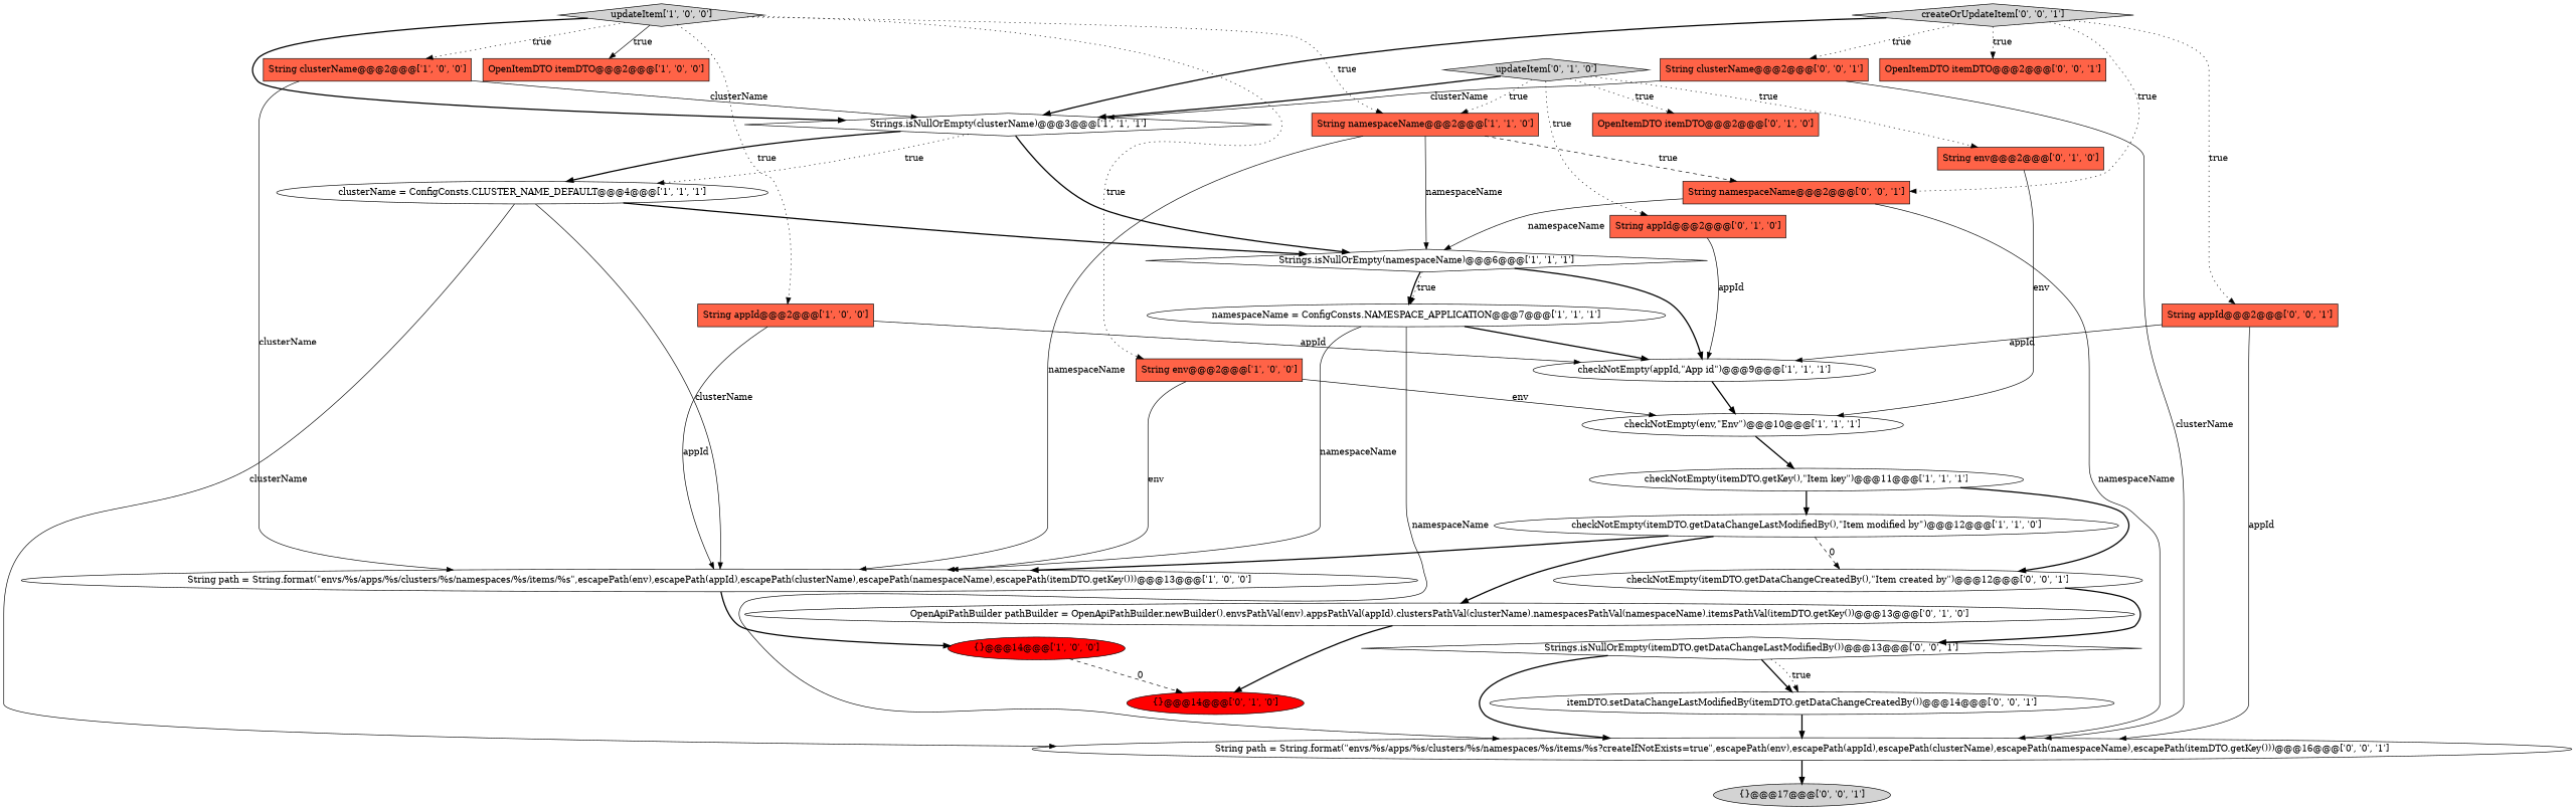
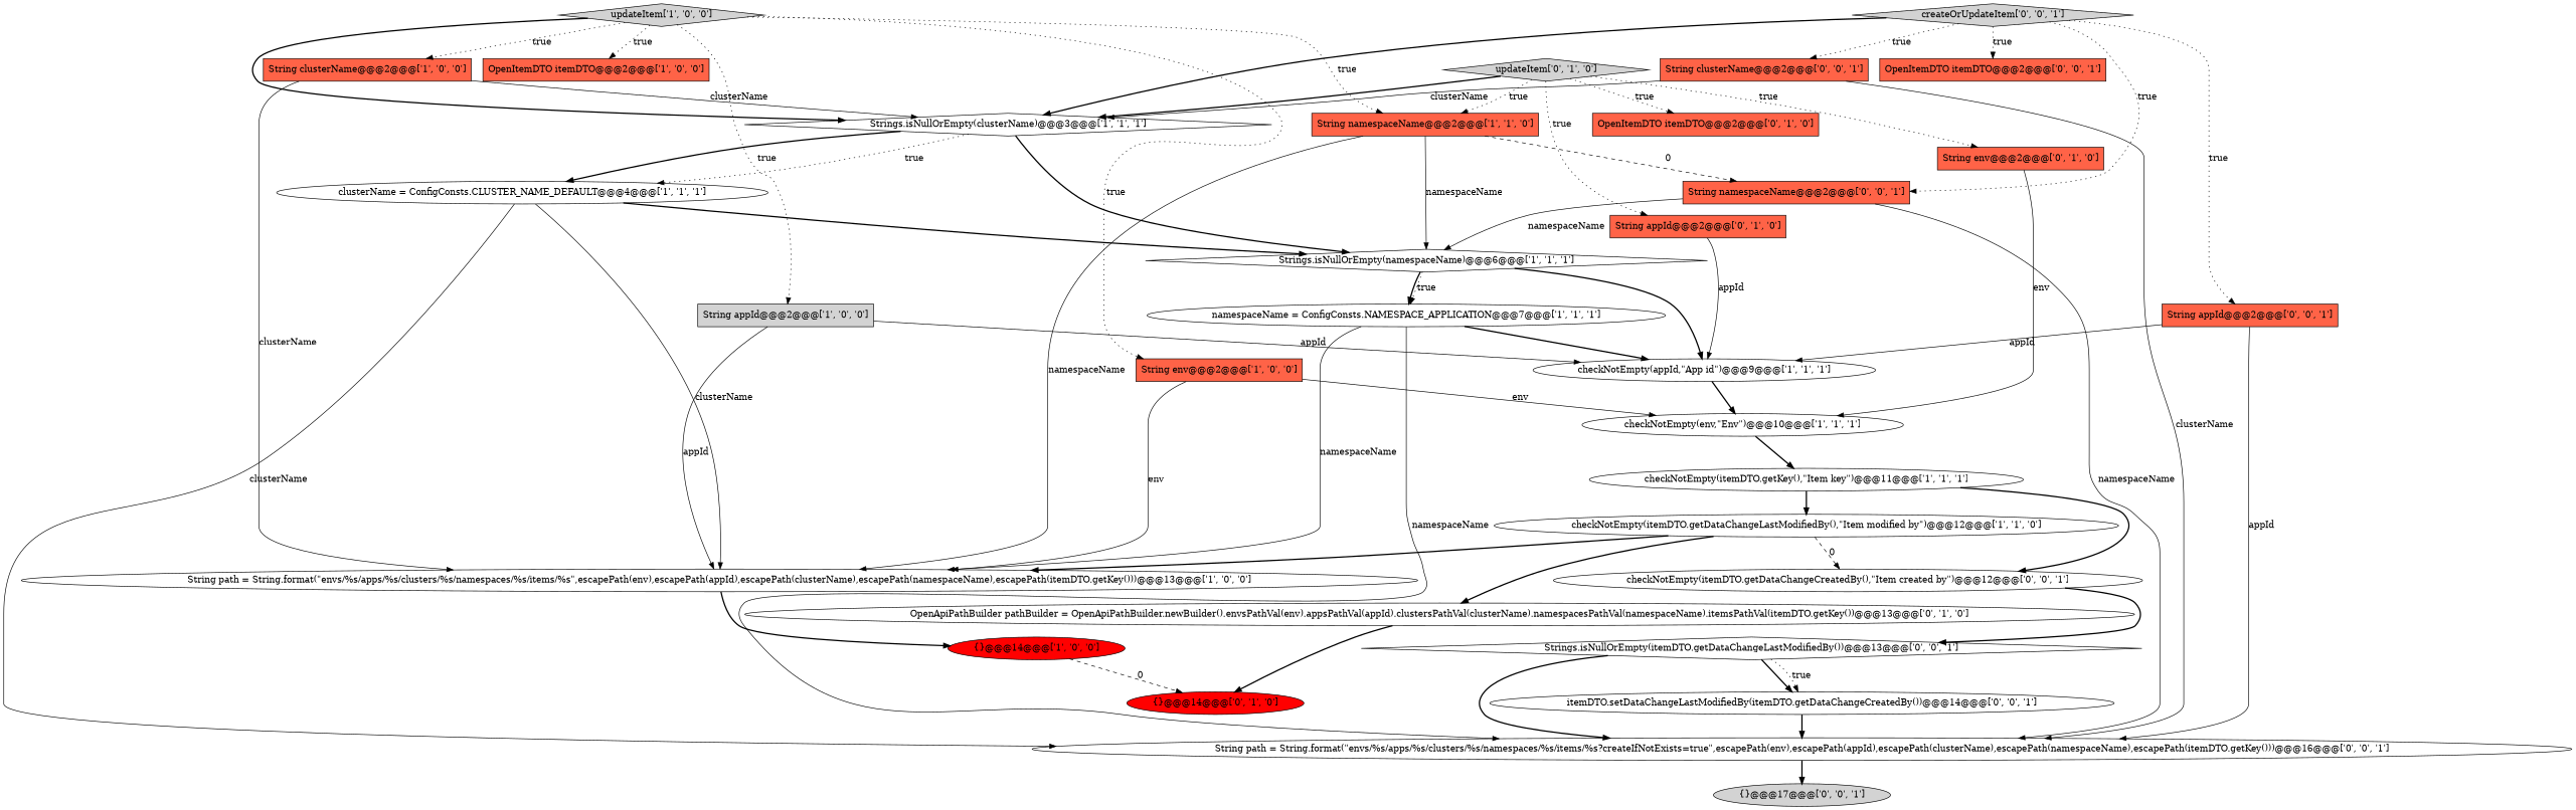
  digraph {
    node [fillcolor=white shape=ellipse style=filled]
    edge [style=bold]
    n1 [label="OpenApiPathBuilder pathBuilder = OpenApiPathBuilder.newBuilder().envsPathVal(env).appsPathVal(appId).clustersPathVal(clusterName).namespacesPathVal(namespaceName).itemsPathVal(itemDTO.getKey())@@@13@@@['0', '1', '0']"]
    n2 [fillcolor=red label="{}@@@14@@@['0', '1', '0']"]
    n3 [label="checkNotEmpty(itemDTO.getDataChangeCreatedBy(),\"Item created by\")@@@12@@@['0', '0', '1']"]
    n4 [label="Strings.isNullOrEmpty(itemDTO.getDataChangeLastModifiedBy())@@@13@@@['0', '0', '1']" shape=diamond]
    n5 [label="String path = String.format(\"envs/%s/apps/%s/clusters/%s/namespaces/%s/items/%s?createIfNotExists=true\",escapePath(env),escapePath(appId),escapePath(clusterName),escapePath(namespaceName),escapePath(itemDTO.getKey()))@@@16@@@['0', '0', '1']"]
    n6 [label="itemDTO.setDataChangeLastModifiedBy(itemDTO.getDataChangeCreatedBy())@@@14@@@['0', '0', '1']"]
    n7 [label="Strings.isNullOrEmpty(namespaceName)@@@6@@@['1', '1', '1']" shape=diamond]
    n8 [label="checkNotEmpty(appId,\"App id\")@@@9@@@['1', '1', '1']"]
    n9 [label="namespaceName = ConfigConsts.NAMESPACE_APPLICATION@@@7@@@['1', '1', '1']"]
    n10 [label="checkNotEmpty(env,\"Env\")@@@10@@@['1', '1', '1']"]
    n11 [label="String path = String.format(\"envs/%s/apps/%s/clusters/%s/namespaces/%s/items/%s\",escapePath(env),escapePath(appId),escapePath(clusterName),escapePath(namespaceName),escapePath(itemDTO.getKey()))@@@13@@@['1', '0', '0']"]
    n12 [fillcolor=lightgray label="updateItem['1', '0', '0']" shape=diamond]
    n13 [label="Strings.isNullOrEmpty(clusterName)@@@3@@@['1', '1', '1']" shape=diamond]
    n14 [fillcolor=tomato label="String namespaceName@@@2@@@['1', '1', '0']" shape=box]
    n15 [fillcolor=tomato label="String env@@@2@@@['1', '0', '0']" shape=box]
    n16 [fillcolor=tomato label="OpenItemDTO itemDTO@@@2@@@['1', '0', '0']" shape=box]
    n17 [fillcolor=tomato label="String clusterName@@@2@@@['1', '0', '0']" shape=box]
-   n18 [fillcolor=tomato label="String appId@@@2@@@['1', '0', '0']" shape=box]
+   n18 [fillcolor=lightgray label="String appId@@@2@@@['1', '0', '0']" shape=box]
    n19 [label="clusterName = ConfigConsts.CLUSTER_NAME_DEFAULT@@@4@@@['1', '1', '1']"]
    n20 [fillcolor=tomato label="String namespaceName@@@2@@@['0', '0', '1']" shape=box]
    n21 [fillcolor=lightgray label="{}@@@17@@@['0', '0', '1']"]
    n22 [label="checkNotEmpty(itemDTO.getKey(),\"Item key\")@@@11@@@['1', '1', '1']"]
    n23 [label="checkNotEmpty(itemDTO.getDataChangeLastModifiedBy(),\"Item modified by\")@@@12@@@['1', '1', '0']"]
    n24 [fillcolor=red label="{}@@@14@@@['1', '0', '0']"]
    n25 [fillcolor=tomato label="String env@@@2@@@['0', '1', '0']" shape=box]
    n26 [fillcolor=tomato label="String appId@@@2@@@['0', '1', '0']" shape=box]
    n27 [fillcolor=lightgray label="updateItem['0', '1', '0']" shape=diamond]
    n28 [fillcolor=tomato label="OpenItemDTO itemDTO@@@2@@@['0', '1', '0']" shape=box]
    n29 [fillcolor=tomato label="String appId@@@2@@@['0', '0', '1']" shape=box]
    n30 [fillcolor=lightgray label="createOrUpdateItem['0', '0', '1']" shape=diamond]
    n31 [fillcolor=tomato label="String clusterName@@@2@@@['0', '0', '1']" shape=box]
    n32 [fillcolor=tomato label="OpenItemDTO itemDTO@@@2@@@['0', '0', '1']" shape=box]
    n1 -> n2
    n3 -> n4
    n4 -> n5
    n4 -> n6
    n4 -> n6 [label=true style=dotted]
    n5 -> n21
    n6 -> n5
    n7 -> n8
    n7 -> n9 [label=true style=dotted]
    n7 -> n9
    n8 -> n10
    n9 -> n5 [label=namespaceName style=solid]
    n9 -> n8
    n9 -> n11 [label=namespaceName style=solid]
    n10 -> n22
    n11 -> n24
    n12 -> n13
    n12 -> n14 [label=true style=dotted]
    n12 -> n15 [label=true style=dotted]
-   n12 -> n16 [label=true style=solid]
+   n12 -> n16 [label=true style=dotted]
    n12 -> n17 [label=true style=dotted]
    n12 -> n18 [label=true style=dotted]
    n13 -> n7
    n13 -> n19
    n13 -> n19 [label=true style=dotted]
    n14 -> n7 [label=namespaceName style=solid]
    n14 -> n11 [label=namespaceName style=solid]
-   n14 -> n20 [label=true style=dashed]
+   n14 -> n20 [label=0 style=dashed]
    n15 -> n10 [label=env style=solid]
    n15 -> n11 [label=env style=solid]
    n17 -> n11 [label=clusterName style=solid]
    n17 -> n13 [label=clusterName style=solid]
    n18 -> n8 [label=appId style=solid]
    n18 -> n11 [label=appId style=solid]
    n19 -> n5 [label=clusterName style=solid]
    n19 -> n7
    n19 -> n11 [label=clusterName style=solid]
    n20 -> n5 [label=namespaceName style=solid]
    n20 -> n7 [label=namespaceName style=solid]
    n22 -> n3
    n22 -> n23
    n23 -> n1
    n23 -> n3 [label=0 style=dashed]
    n23 -> n11
    n24 -> n2 [label=0 style=dashed]
    n25 -> n10 [label=env style=solid]
    n26 -> n8 [label=appId style=solid]
    n27 -> n13
    n27 -> n14 [label=true style=dotted]
    n27 -> n25 [label=true style=dotted]
    n27 -> n26 [label=true style=dotted]
    n27 -> n28 [label=true style=dotted]
    n29 -> n5 [label=appId style=solid]
    n29 -> n8 [label=appId style=solid]
    n30 -> n13
    n30 -> n20 [label=true style=dotted]
    n30 -> n29 [label=true style=dotted]
    n30 -> n31 [label=true style=dotted]
    n30 -> n32 [label=true style=dotted]
    n31 -> n5 [label=clusterName style=solid]
    n31 -> n13 [label=clusterName style=solid]
  }
